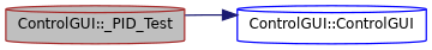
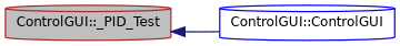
  digraph {
    rankdir=LR
    node [fontname=Helvetica fontsize=10 shape=cylinder style=filled]
    n1 [color=brown fillcolor=grey75 fontcolor=black height=0.2 label="ControlGUI::_PID_Test" width=0.4]
    n2 [color=blue fillcolor=white height=0.2 label="ControlGUI::ControlGUI" width=0.4]
-   n2 -> n1 [color=midnightblue dir=back fontname=Helvetica fontsize=10 labelfontname=Helvetica labelfontsize=10 style=solid]
+   n1 -> n2 [color=midnightblue dir=back fontname=Helvetica fontsize=10 labelfontname=Helvetica labelfontsize=10 style=solid]
  }
